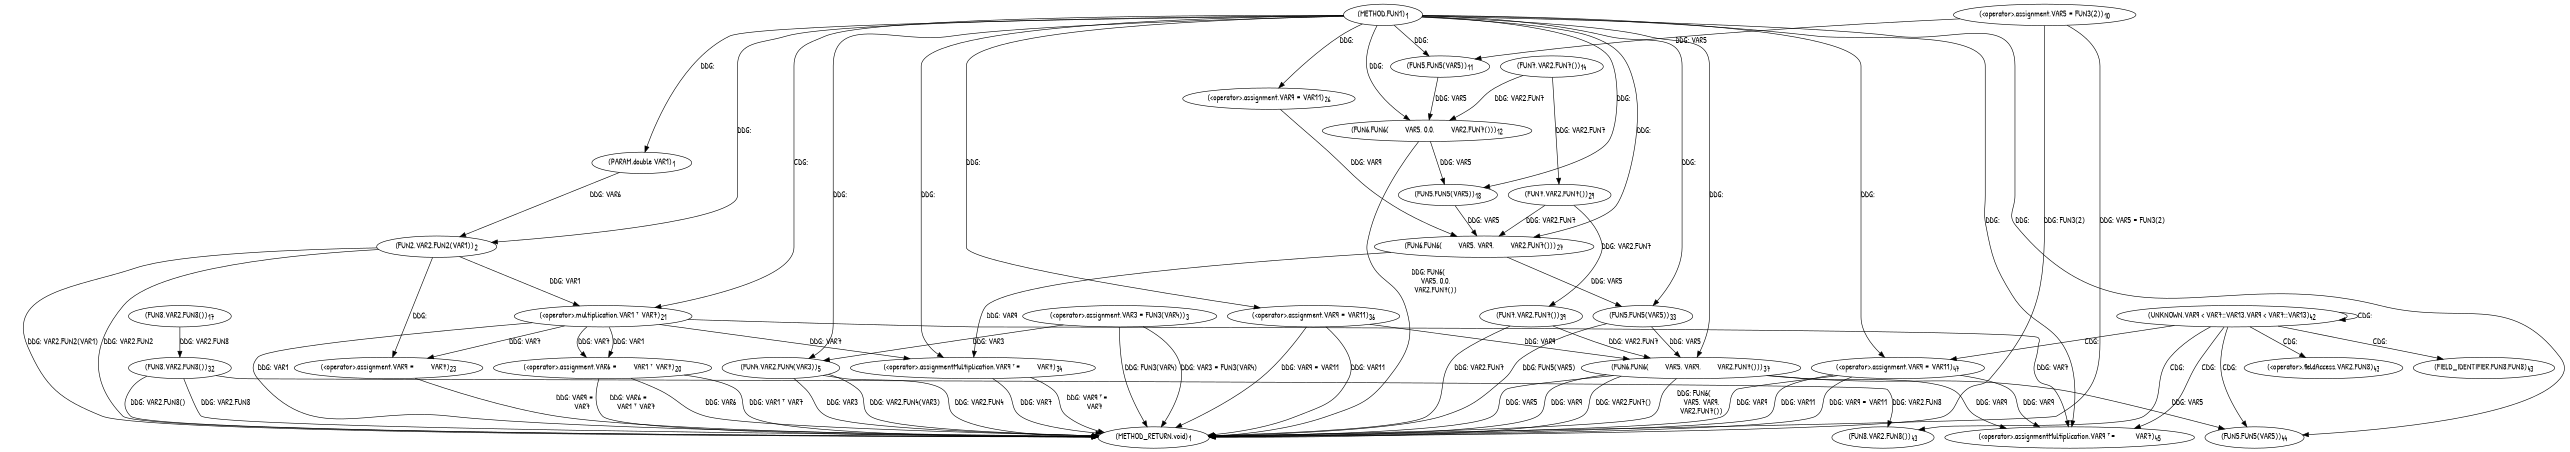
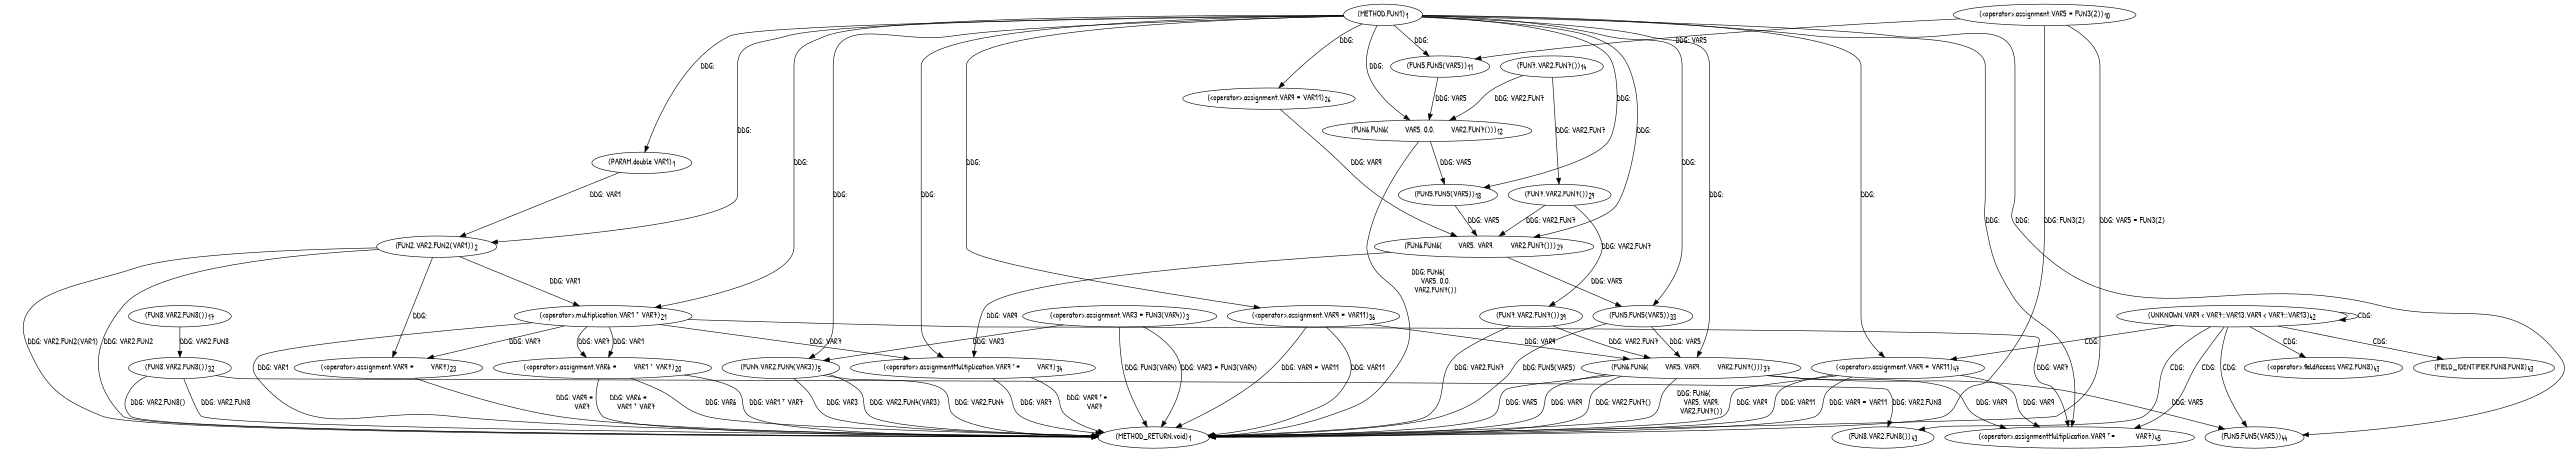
  digraph {
    fontname="Patrick Hand"
    node [fontname="Patrick Hand"]
    edge [fontname="Patrick Hand"]
    n1 [label=<(METHOD,FUN1)<SUB>1</SUB>>]
    n2 [label=<(PARAM,double VAR1)<SUB>1</SUB>>]
    n3 [label=<(FUN2,VAR2.FUN2(VAR1))<SUB>2</SUB>>]
    n4 [label=<(FUN4,VAR2.FUN4(VAR3))<SUB>5</SUB>>]
    n5 [label=<(FUN5,FUN5(VAR5))<SUB>11</SUB>>]
    n6 [label=<(FUN6,FUN6(         VAR5, 0.0,         VAR2.FUN7()))<SUB>12</SUB>>]
    n7 [label=<(FUN5,FUN5(VAR5))<SUB>18</SUB>>]
    n8 [label=<(&lt;operator&gt;.assignment,VAR9 = VAR11)<SUB>26</SUB>>]
    n9 [label=<(FUN6,FUN6(         VAR5, VAR9,         VAR2.FUN7()))<SUB>27</SUB>>]
    n10 [label=<(FUN5,FUN5(VAR5))<SUB>33</SUB>>]
    n11 [label=<(&lt;operator&gt;.assignmentMultiplication,VAR9 *=         VAR7)<SUB>34</SUB>>]
    n12 [label=<(&lt;operator&gt;.assignment,VAR9 = VAR11)<SUB>36</SUB>>]
    n13 [label=<(FUN6,FUN6(         VAR5, VAR9,         VAR2.FUN7()))<SUB>37</SUB>>]
    n14 [label=<(&lt;operator&gt;.multiplication,VAR1 * VAR7)<SUB>21</SUB>>]
    n15 [label=<(FUN5,FUN5(VAR5))<SUB>44</SUB>>]
    n16 [label=<(&lt;operator&gt;.assignmentMultiplication,VAR9 *=           VAR7)<SUB>45</SUB>>]
    n17 [label=<(&lt;operator&gt;.assignment,VAR9 = VAR11)<SUB>47</SUB>>]
    n18 [label=<(&lt;operator&gt;.assignment,VAR9 =         VAR7)<SUB>23</SUB>>]
    n19 [label=<(METHOD_RETURN,void)<SUB>1</SUB>>]
    n20 [label=<(&lt;operator&gt;.assignment,VAR6 =         VAR1 * VAR7)<SUB>20</SUB>>]
    n21 [label=<(&lt;operator&gt;.assignment,VAR3 = FUN3(VAR4))<SUB>3</SUB>>]
    n22 [label=<(&lt;operator&gt;.assignment,VAR5 = FUN3(2))<SUB>10</SUB>>]
    n23 [label=<(FUN8,VAR2.FUN8())<SUB>17</SUB>>]
    n24 [label=<(FUN8,VAR2.FUN8())<SUB>32</SUB>>]
    n25 [label=<(FUN8,VAR2.FUN8())<SUB>43</SUB>>]
    n26 [label=<(FUN7,VAR2.FUN7())<SUB>14</SUB>>]
    n27 [label=<(FUN7,VAR2.FUN7())<SUB>29</SUB>>]
    n28 [label=<(FUN7,VAR2.FUN7())<SUB>39</SUB>>]
    n29 [label=<(UNKNOWN,VAR9 &lt; VAR7::VAR13,VAR9 &lt; VAR7::VAR13)<SUB>42</SUB>>]
    n30 [label=<(&lt;operator&gt;.fieldAccess,VAR2.FUN8)<SUB>43</SUB>>]
    n31 [label=<(FIELD_IDENTIFIER,FUN8,FUN8)<SUB>43</SUB>>]
    n1 -> n2 [label="DDG: "]
    n1 -> n3 [label="DDG: "]
    n1 -> n4 [label="DDG: "]
    n1 -> n5 [label="DDG: "]
    n1 -> n6 [label="DDG: "]
    n1 -> n7 [label="DDG: "]
    n1 -> n8 [label="DDG: "]
    n1 -> n9 [label="DDG: "]
    n1 -> n10 [label="DDG: "]
    n1 -> n11 [label="DDG: "]
    n1 -> n12 [label="DDG: "]
    n1 -> n13 [label="DDG: "]
-   n1 -> n14 [label="CDG: "]
+   n1 -> n14 [label="DDG: "]
    n1 -> n15 [label="DDG: "]
    n1 -> n16 [label="DDG: "]
    n1 -> n17 [label="DDG: "]
-   n2 -> n3 [label="DDG: VAR6"]
+   n2 -> n3 [label="DDG: VAR1"]
    n3 -> n14 [label="DDG: VAR1"]
    n3 -> n18 [label="DDG: "]
    n3 -> n19 [label="DDG: VAR2.FUN2"]
    n3 -> n19 [label="DDG: VAR2.FUN2(VAR1)"]
    n4 -> n19 [label="DDG: VAR2.FUN4"]
    n4 -> n19 [label="DDG: VAR3"]
    n4 -> n19 [label="DDG: VAR2.FUN4(VAR3)"]
    n5 -> n6 [label="DDG: VAR5"]
    n6 -> n7 [label="DDG: VAR5"]
    n6 -> n19 [label="DDG: FUN6(\n        VAR5, 0.0,\n        VAR2.FUN7())"]
    n7 -> n9 [label="DDG: VAR5"]
    n8 -> n9 [label="DDG: VAR9"]
    n9 -> n10 [label="DDG: VAR5"]
    n9 -> n11 [label="DDG: VAR9"]
    n10 -> n13 [label="DDG: VAR5"]
    n10 -> n19 [label="DDG: FUN5(VAR5)"]
    n11 -> n19 [label="DDG: VAR7"]
    n11 -> n19 [label="DDG: VAR9 *=\n        VAR7"]
    n12 -> n13 [label="DDG: VAR9"]
    n12 -> n19 [label="DDG: VAR11"]
    n12 -> n19 [label="DDG: VAR9 = VAR11"]
    n13 -> n15 [label="DDG: VAR5"]
    n13 -> n16 [label="DDG: VAR9"]
    n13 -> n19 [label="DDG: VAR5"]
    n13 -> n19 [label="DDG: VAR9"]
    n13 -> n19 [label="DDG: VAR2.FUN7()"]
    n13 -> n19 [label="DDG: FUN6(\n        VAR5, VAR9,\n        VAR2.FUN7())"]
    n14 -> n11 [label="DDG: VAR7"]
    n14 -> n16 [label="DDG: VAR7"]
    n14 -> n18 [label="DDG: VAR7"]
    n14 -> n19 [label="DDG: VAR1"]
    n14 -> n20 [label="DDG: VAR1"]
    n14 -> n20 [label="DDG: VAR7"]
    n17 -> n16 [label="DDG: VAR9"]
    n17 -> n19 [label="DDG: VAR9"]
    n17 -> n19 [label="DDG: VAR11"]
    n17 -> n19 [label="DDG: VAR9 = VAR11"]
    n18 -> n19 [label="DDG: VAR9 =\n        VAR7"]
    n20 -> n19 [label="DDG: VAR6"]
    n20 -> n19 [label="DDG: VAR1 * VAR7"]
    n20 -> n19 [label="DDG: VAR6 =\n        VAR1 * VAR7"]
    n21 -> n4 [label="DDG: VAR3"]
    n21 -> n19 [label="DDG: FUN3(VAR4)"]
    n21 -> n19 [label="DDG: VAR3 = FUN3(VAR4)"]
    n22 -> n5 [label="DDG: VAR5"]
    n22 -> n19 [label="DDG: FUN3(2)"]
    n22 -> n19 [label="DDG: VAR5 = FUN3(2)"]
    n23 -> n24 [label="DDG: VAR2.FUN8"]
    n24 -> n19 [label="DDG: VAR2.FUN8"]
    n24 -> n19 [label="DDG: VAR2.FUN8()"]
    n24 -> n25 [label="DDG: VAR2.FUN8"]
    n26 -> n6 [label="DDG: VAR2.FUN7"]
    n26 -> n27 [label="DDG: VAR2.FUN7"]
    n27 -> n9 [label="DDG: VAR2.FUN7"]
    n27 -> n28 [label="DDG: VAR2.FUN7"]
    n28 -> n13 [label="DDG: VAR2.FUN7"]
    n28 -> n19 [label="DDG: VAR2.FUN7"]
    n29 -> n15 [label="CDG: "]
    n29 -> n16 [label="CDG: "]
    n29 -> n17 [label="CDG: "]
    n29 -> n25 [label="CDG: "]
    n29 -> n29 [label="CDG: "]
    n29 -> n30 [label="CDG: "]
    n29 -> n31 [label="CDG: "]
  }
